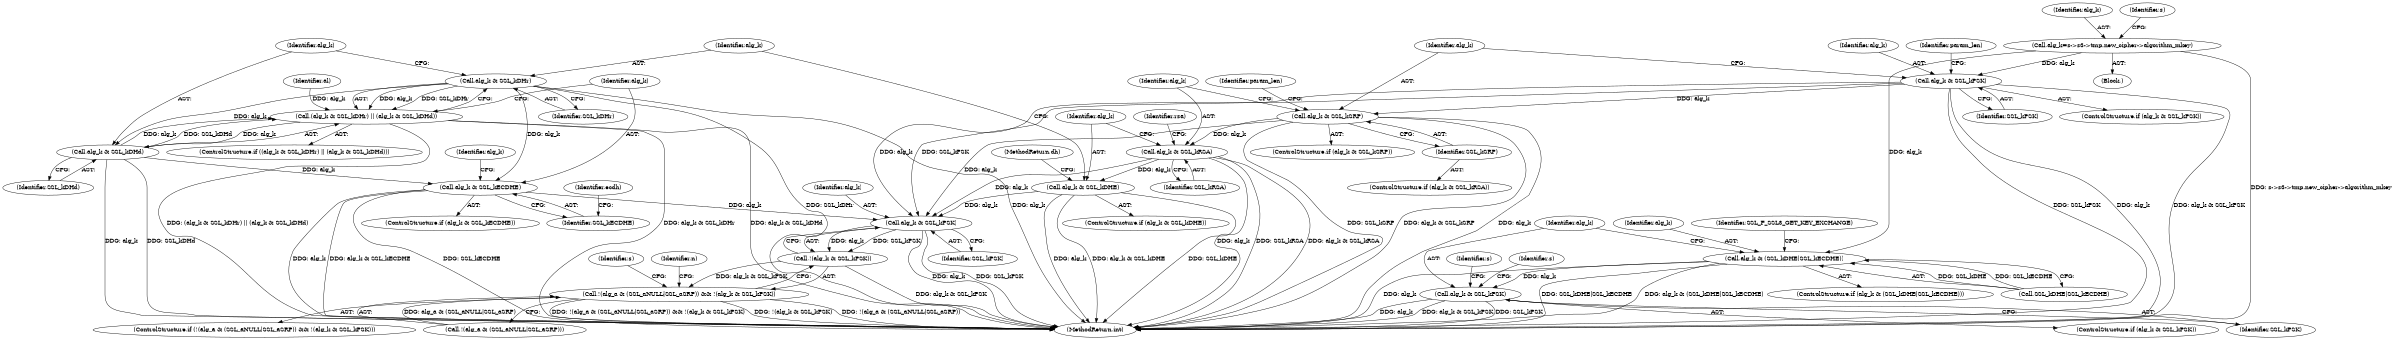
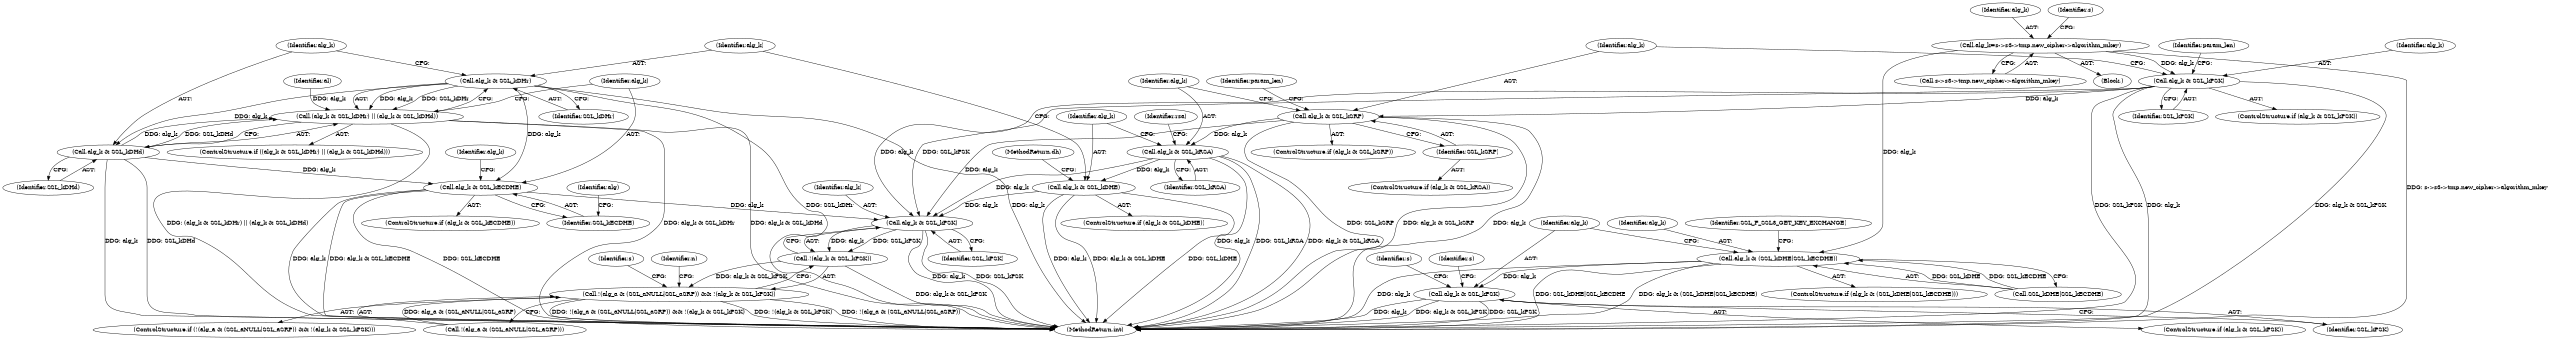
  digraph {
    n1 [label="(Call,alg_k=s->s3->tmp.new_cipher->algorithm_mkey)"]
    n2 [label="(Call,alg_k & (SSL_kDHE|SSL_kECDHE))"]
    n3 [label="(Call,alg_k & SSL_kPSK)"]
+   n4 [label="(Call,s->s3->tmp.new_cipher->algorithm_mkey)"]
    n5 [label="(Block,)"]
    n6 [label="(MethodReturn,int)"]
    n7 [label="(Call,alg_k & SSL_kPSK)"]
    n8 [label="(Call,SSL_kDHE|SSL_kECDHE)"]
    n9 [label="(ControlStructure,if (alg_k & (SSL_kDHE|SSL_kECDHE)))"]
    n10 [label="(Call,alg_k & SSL_kSRP)"]
    n11 [label="(Call,alg_k & SSL_kPSK)"]
    n12 [label="(Identifier,SSL_kPSK)"]
    n13 [label="(ControlStructure,if (alg_k & SSL_kPSK))"]
    n14 [label="(ControlStructure,if (alg_k & SSL_kPSK))"]
    n15 [label="(Identifier,SSL_kPSK)"]
    n16 [label="(Call,alg_k & SSL_kRSA)"]
    n17 [label="(Identifier,SSL_kSRP)"]
    n18 [label="(ControlStructure,if (alg_k & SSL_kSRP))"]
    n19 [label="(Call,!(alg_k & SSL_kPSK))"]
    n20 [label="(Identifier,SSL_kPSK)"]
    n21 [label="(Call,alg_k & SSL_kDHE)"]
    n22 [label="(Identifier,SSL_kRSA)"]
    n23 [label="(ControlStructure,if (alg_k & SSL_kRSA))"]
    n24 [label="(ControlStructure,if (alg_k & SSL_kDHE))"]
    n25 [label="(Call,alg_k & SSL_kDHr)"]
    n26 [label="(Call,(alg_k & SSL_kDHr) || (alg_k & SSL_kDHd))"]
    n27 [label="(Call,alg_k & SSL_kDHd)"]
    n28 [label="(Call,alg_k & SSL_kECDHE)"]
    n29 [label="(Identifier,SSL_kDHr)"]
    n30 [label="(ControlStructure,if ((alg_k & SSL_kDHr) || (alg_k & SSL_kDHd)))"]
    n31 [label="(Identifier,SSL_kDHd)"]
    n32 [label="(ControlStructure,if (alg_k & SSL_kECDHE))"]
    n33 [label="(Identifier,SSL_kECDHE)"]
    n34 [label="(Call,!(alg_a & (SSL_aNULL|SSL_aSRP)) && !(alg_k & SSL_kPSK))"]
    n35 [label="(ControlStructure,if (!(alg_a & (SSL_aNULL|SSL_aSRP)) && !(alg_k & SSL_kPSK)))"]
    n36 [label="(Call,!(alg_a & (SSL_aNULL|SSL_aSRP)))"]
    n37 [label="(Identifier,s)"]
    n38 [label="(Identifier,alg_k)"]
    n39 [label="(Identifier,alg_k)"]
    n40 [label="(Identifier,alg_k)"]
    n41 [label="(Identifier,alg_k)"]
    n42 [label="(Identifier,alg_k)"]
    n43 [label="(Identifier,alg_k)"]
    n44 [label="(Identifier,s)"]
    n45 [label="(Identifier,rsa)"]
    n46 [label="(Identifier,alg_k)"]
    n47 [label="(Identifier,alg_k)"]
-   n48 [label="(Identifier,ecdh)"]
+   n48 [label="(Identifier,alg)"]
    n49 [label="(Identifier,alg_k)"]
    n50 [label="(Identifier,alg_k)"]
    n51 [label="(Identifier,alg_k)"]
    n52 [label="(Identifier,SSL_F_SSL3_GET_KEY_EXCHANGE)"]
    n53 [label="(Identifier,s)"]
    n54 [label="(Identifier,al)"]
    n55 [label="(Identifier,param_len)"]
    n56 [label="(Identifier,s)"]
    n57 [label="(Identifier,n)"]
    n58 [label="(Identifier,param_len)"]
    n59 [label="(MethodReturn,dh)"]
    n60 [label="(Identifier,alg_k)"]
    n1 -> n2 [label="DDG: alg_k"]
    n1 -> n3 [label="DDG: alg_k"]
+   n1 -> n4 [label="CFG: "]
    n1 -> n5 [label="AST: "]
    n1 -> n6 [label="DDG: s->s3->tmp.new_cipher->algorithm_mkey"]
    n2 -> n6 [label="DDG: alg_k"]
    n2 -> n6 [label="DDG: SSL_kDHE|SSL_kECDHE"]
    n2 -> n6 [label="DDG: alg_k & (SSL_kDHE|SSL_kECDHE)"]
    n2 -> n7 [label="DDG: alg_k"]
    n2 -> n8 [label="CFG: "]
    n2 -> n9 [label="AST: "]
    n3 -> n6 [label="DDG: alg_k"]
    n3 -> n6 [label="DDG: alg_k & SSL_kPSK"]
    n3 -> n6 [label="DDG: SSL_kPSK"]
    n3 -> n10 [label="DDG: alg_k"]
    n3 -> n11 [label="DDG: alg_k"]
    n3 -> n11 [label="DDG: SSL_kPSK"]
    n3 -> n12 [label="CFG: "]
    n3 -> n13 [label="AST: "]
+   n4 -> n1 [label="AST: "]
    n7 -> n6 [label="DDG: alg_k"]
    n7 -> n6 [label="DDG: alg_k & SSL_kPSK"]
    n7 -> n6 [label="DDG: SSL_kPSK"]
    n7 -> n14 [label="AST: "]
    n7 -> n15 [label="CFG: "]
    n8 -> n2 [label="AST: "]
    n8 -> n2 [label="DDG: SSL_kDHE"]
    n8 -> n2 [label="DDG: SSL_kECDHE"]
    n10 -> n6 [label="DDG: alg_k"]
    n10 -> n6 [label="DDG: SSL_kSRP"]
    n10 -> n6 [label="DDG: alg_k & SSL_kSRP"]
    n10 -> n11 [label="DDG: alg_k"]
    n10 -> n16 [label="DDG: alg_k"]
    n10 -> n17 [label="CFG: "]
    n10 -> n18 [label="AST: "]
    n11 -> n6 [label="DDG: alg_k"]
    n11 -> n6 [label="DDG: SSL_kPSK"]
    n11 -> n19 [label="AST: "]
    n11 -> n19 [label="DDG: alg_k"]
    n11 -> n19 [label="DDG: SSL_kPSK"]
    n11 -> n20 [label="CFG: "]
    n12 -> n3 [label="AST: "]
    n15 -> n7 [label="AST: "]
    n16 -> n6 [label="DDG: alg_k"]
    n16 -> n6 [label="DDG: SSL_kRSA"]
    n16 -> n6 [label="DDG: alg_k & SSL_kRSA"]
    n16 -> n11 [label="DDG: alg_k"]
    n16 -> n21 [label="DDG: alg_k"]
    n16 -> n22 [label="CFG: "]
    n17 -> n10 [label="AST: "]
    n17 -> n23 [label="AST: "]
    n19 -> n6 [label="DDG: alg_k & SSL_kPSK"]
    n19 -> n11 [label="CFG: "]
    n19 -> n34 [label="AST: "]
    n19 -> n34 [label="DDG: alg_k & SSL_kPSK"]
    n20 -> n11 [label="AST: "]
    n21 -> n6 [label="DDG: SSL_kDHE"]
    n21 -> n6 [label="DDG: alg_k"]
    n21 -> n6 [label="DDG: alg_k & SSL_kDHE"]
    n21 -> n11 [label="DDG: alg_k"]
    n21 -> n24 [label="AST: "]
    n22 -> n16 [label="AST: "]
    n25 -> n6 [label="DDG: SSL_kDHr"]
    n25 -> n6 [label="DDG: alg_k"]
    n25 -> n26 [label="AST: "]
    n25 -> n26 [label="DDG: alg_k"]
    n25 -> n26 [label="DDG: SSL_kDHr"]
    n25 -> n27 [label="DDG: alg_k"]
    n25 -> n28 [label="DDG: alg_k"]
    n25 -> n29 [label="CFG: "]
    n26 -> n6 [label="DDG: alg_k & SSL_kDHr"]
    n26 -> n6 [label="DDG: alg_k & SSL_kDHd"]
    n26 -> n6 [label="DDG: (alg_k & SSL_kDHr) || (alg_k & SSL_kDHd)"]
    n26 -> n25 [label="CFG: "]
-   n26 -> n27 [label="DDG: alg_k"]
+   n26 -> n27 [label="CFG: "]
    n26 -> n30 [label="AST: "]
    n27 -> n6 [label="DDG: alg_k"]
    n27 -> n6 [label="DDG: SSL_kDHd"]
    n27 -> n26 [label="AST: "]
    n27 -> n26 [label="DDG: alg_k"]
    n27 -> n26 [label="DDG: SSL_kDHd"]
    n27 -> n28 [label="DDG: alg_k"]
    n27 -> n31 [label="CFG: "]
    n28 -> n6 [label="DDG: alg_k & SSL_kECDHE"]
    n28 -> n6 [label="DDG: SSL_kECDHE"]
    n28 -> n6 [label="DDG: alg_k"]
    n28 -> n11 [label="DDG: alg_k"]
    n28 -> n32 [label="AST: "]
    n28 -> n33 [label="CFG: "]
    n29 -> n25 [label="AST: "]
    n31 -> n27 [label="AST: "]
    n33 -> n28 [label="AST: "]
    n34 -> n6 [label="DDG: !(alg_a & (SSL_aNULL|SSL_aSRP)) && !(alg_k & SSL_kPSK)"]
    n34 -> n6 [label="DDG: !(alg_k & SSL_kPSK)"]
    n34 -> n6 [label="DDG: !(alg_a & (SSL_aNULL|SSL_aSRP))"]
    n34 -> n19 [label="CFG: "]
    n34 -> n35 [label="AST: "]
    n34 -> n36 [label="CFG: "]
    n36 -> n34 [label="AST: "]
    n36 -> n34 [label="DDG: alg_a & (SSL_aNULL|SSL_aSRP)"]
    n37 -> n7 [label="CFG: "]
    n38 -> n26 [label="CFG: "]
    n38 -> n28 [label="AST: "]
    n39 -> n21 [label="CFG: "]
    n39 -> n25 [label="AST: "]
    n40 -> n28 [label="CFG: "]
    n41 -> n16 [label="CFG: "]
    n41 -> n21 [label="AST: "]
    n42 -> n3 [label="AST: "]
    n43 -> n25 [label="CFG: "]
    n43 -> n27 [label="AST: "]
    n44 -> n34 [label="CFG: "]
    n45 -> n16 [label="CFG: "]
    n46 -> n11 [label="AST: "]
    n47 -> n2 [label="CFG: "]
    n47 -> n7 [label="AST: "]
    n48 -> n33 [label="CFG: "]
    n49 -> n3 [label="CFG: "]
    n49 -> n10 [label="AST: "]
    n50 -> n1 [label="AST: "]
    n51 -> n2 [label="AST: "]
    n52 -> n2 [label="CFG: "]
    n53 -> n1 [label="CFG: "]
    n54 -> n26 [label="DDG: alg_k"]
    n55 -> n3 [label="CFG: "]
    n56 -> n7 [label="CFG: "]
    n57 -> n34 [label="CFG: "]
    n58 -> n10 [label="CFG: "]
    n59 -> n21 [label="CFG: "]
    n60 -> n10 [label="CFG: "]
    n60 -> n16 [label="AST: "]
  }
